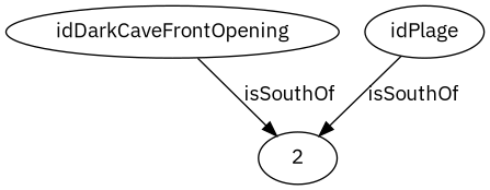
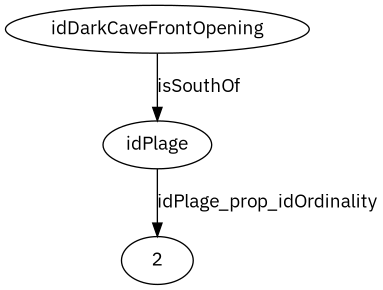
  strict digraph {
    fontname="IBM Plex Sans"
    node [fontname="IBM Plex Sans"]
    edge [fontname="IBM Plex Sans"]
    idDarkCaveFrontOpening [node_type=entity_node root=root]
    idPlage
    2
-   idDarkCaveFrontOpening -> 2 [edge_type=relationship label=isSouthOf]
-   idPlage -> 2 [edge_type=property label=isSouthOf]
+   idDarkCaveFrontOpening -> idPlage [edge_type=relationship label=isSouthOf]
+   idPlage -> 2 [edge_type=property label=idPlage_prop_idOrdinality]
  }
